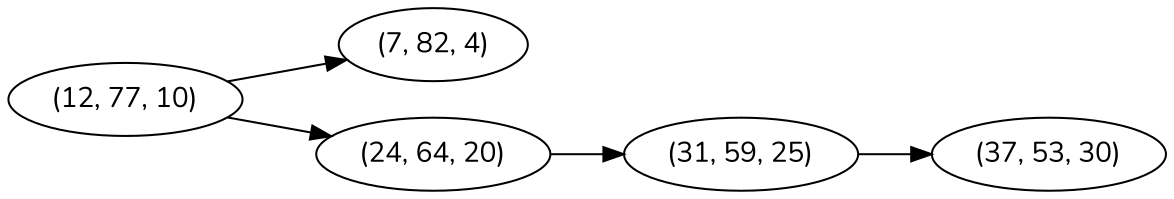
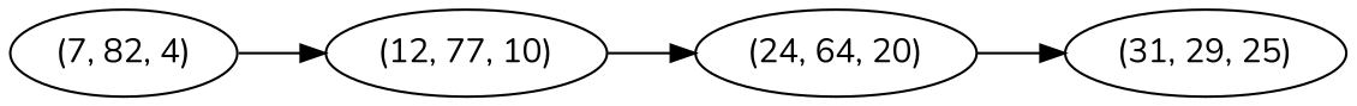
  digraph {
    fontname=Nunito
    rankdir=LR
    node [fontname=Nunito]
    edge [fontname=Nunito]
    n1 [label="(7, 82, 4)"]
    "(12, 77, 10)"
    "(24, 64, 20)"
-   "(31, 59, 25)"
-   "(37, 53, 30)"
-   "(12, 77, 10)" -> n1
+   "(31, 59, 25)" [label="(31, 29, 25)"]
+   n1 -> "(12, 77, 10)"
    "(12, 77, 10)" -> "(24, 64, 20)"
    "(24, 64, 20)" -> "(31, 59, 25)"
-   "(31, 59, 25)" -> "(37, 53, 30)"
  }
